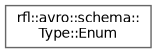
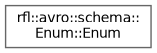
  digraph {
    rankdir=TB
-   n1 [color=grey40 fillcolor=white fontname=Helvetica fontsize=10 height=0.2 label="rfl::avro::schema::\lType::Enum" shape=box style=filled width=0.4]
+   n1 [color=grey40 fillcolor=white fontname=Helvetica fontsize=10 height=0.2 label="rfl::avro::schema::\lEnum::Enum" shape=box style=filled width=0.4]
  }
